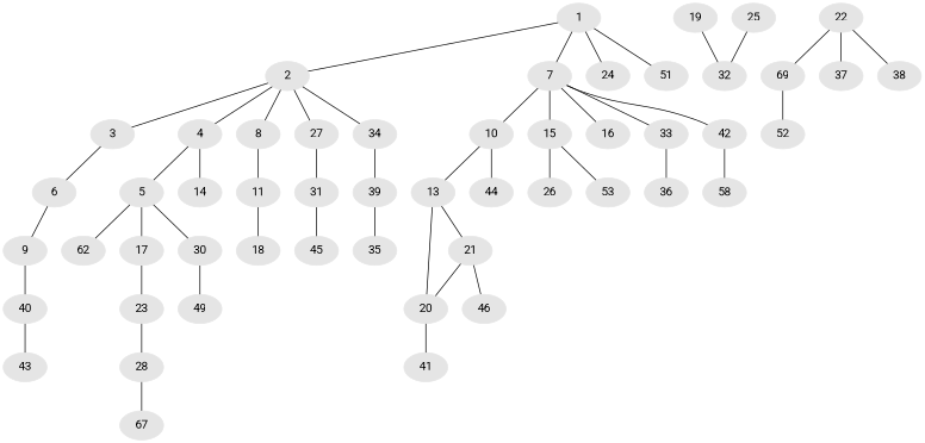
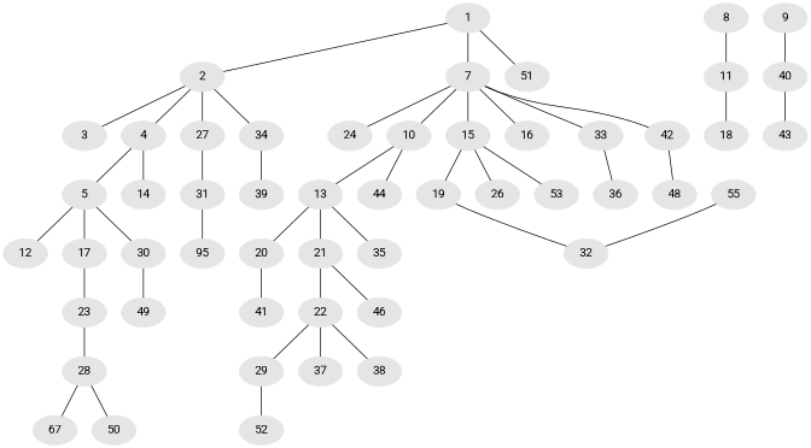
  graph {
    fontname=Roboto
    node [color=gray90 fontname=Roboto style=filled]
    edge [fontname=Roboto]
    1
    2
    7
    24
    51
    3
    4
    8
    27
    34
    10
    15
    16
    33
    42
-   6
    5
    14
    11
    31
    39
    9
-   12 [label=62]
+   12
    17
    30
    23
    49
    40
    13
    44
    19
    26
    53
    36
-   48 [label=58]
+   48
    18
    43
    20
    21
    35
    41
    22
    46
    32
    28
-   25
-   29 [label=69]
+   25 [label=55]
+   29
    37
    38
    52
    n51 [label=67]
-   45
+   50
+   45 [label=95]
    1 -- 2
    1 -- 7
-   1 -- 24
+   7 -- 24
    1 -- 51
    2 -- 3
    2 -- 4
-   2 -- 8
    2 -- 27
    2 -- 34
    7 -- 10
    7 -- 15
    7 -- 16
    7 -- 33
    7 -- 42
-   3 -- 6
    4 -- 5
    4 -- 14
    8 -- 11
    27 -- 31
    34 -- 39
    10 -- 13
    10 -- 44
+   15 -- 19
    15 -- 26
    15 -- 53
    33 -- 36
    42 -- 48
-   6 -- 9
    5 -- 12
    5 -- 17
    5 -- 30
    11 -- 18
    31 -- 45
    9 -- 40
    17 -- 23
    30 -- 49
    23 -- 28
    40 -- 43
    13 -- 20
    13 -- 21
-   39 -- 35
+   13 -- 35
    19 -- 32
    20 -- 41
-   21 -- 20
+   21 -- 22
    21 -- 46
    22 -- 29
    22 -- 37
    22 -- 38
    28 -- n51
+   28 -- 50
    25 -- 32
    29 -- 52
  }
